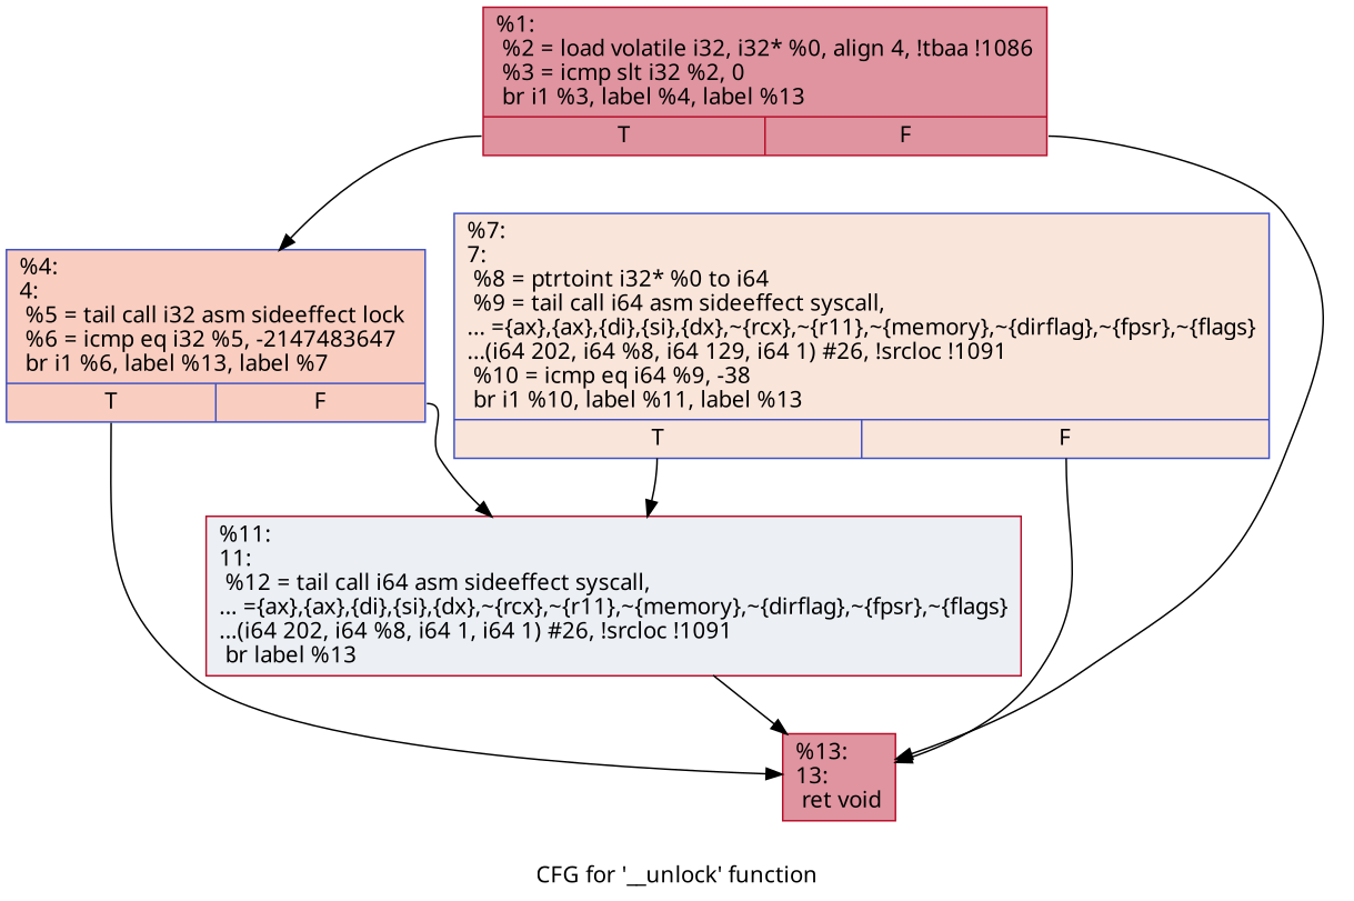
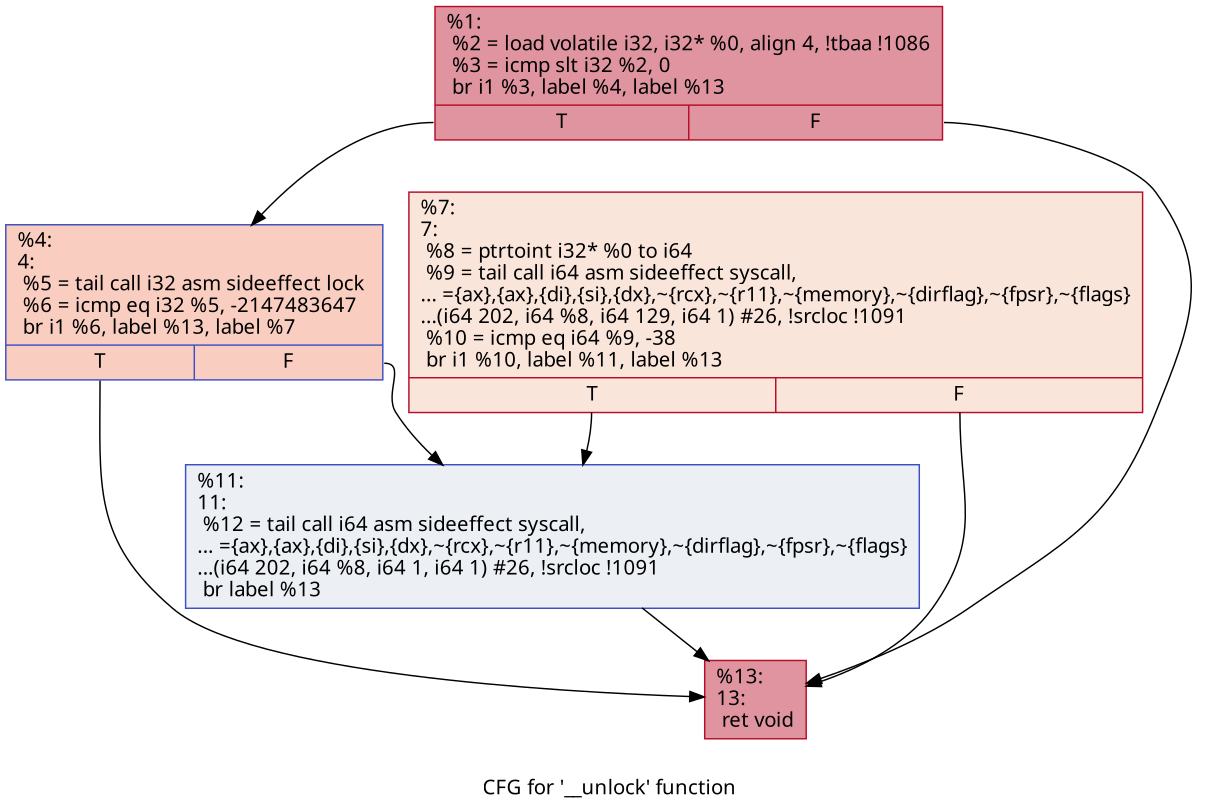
  digraph {
    fontname="Noto Sans"
    label="CFG for '__unlock' function"
    node [color="#3d50c3ff" fillcolor="#b70d2870" fontname="Noto Sans" shape=record style=filled]
    edge [fontname="Noto Sans" tailport=s0]
    n1 [color="#b70d28ff" label="{%1:\l  %2 = load volatile i32, i32* %0, align 4, !tbaa !1086\l  %3 = icmp slt i32 %2, 0\l  br i1 %3, label %4, label %13\l|{<s0>T|<s1>F}}"]
    n2 [fillcolor="#f2907270" label="{%4:\l4:                                                \l  %5 = tail call i32 asm sideeffect lock \l  %6 = icmp eq i32 %5, -2147483647\l  br i1 %6, label %13, label %7\l|{<s0>T|<s1>F}}"]
    n3 [color="#b70d28ff" label="{%13:\l13:                                               \l  ret void\l}"]
-   n4 [color="#b70d28ff" fillcolor="#d4dbe670" label="{%11:\l11:                                               \l  %12 = tail call i64 asm sideeffect syscall,\l... =\{ax\},\{ax\},\{di\},\{si\},\{dx\},~\{rcx\},~\{r11\},~\{memory\},~\{dirflag\},~\{fpsr\},~\{flags\}\l...(i64 202, i64 %8, i64 1, i64 1) #26, !srcloc !1091\l  br label %13\l}"]
-   n5 [fillcolor="#f4c5ad70" label="{%7:\l7:                                                \l  %8 = ptrtoint i32* %0 to i64\l  %9 = tail call i64 asm sideeffect syscall,\l... =\{ax\},\{ax\},\{di\},\{si\},\{dx\},~\{rcx\},~\{r11\},~\{memory\},~\{dirflag\},~\{fpsr\},~\{flags\}\l...(i64 202, i64 %8, i64 129, i64 1) #26, !srcloc !1091\l  %10 = icmp eq i64 %9, -38\l  br i1 %10, label %11, label %13\l|{<s0>T|<s1>F}}"]
+   n4 [fillcolor="#d4dbe670" label="{%11:\l11:                                               \l  %12 = tail call i64 asm sideeffect syscall,\l... =\{ax\},\{ax\},\{di\},\{si\},\{dx\},~\{rcx\},~\{r11\},~\{memory\},~\{dirflag\},~\{fpsr\},~\{flags\}\l...(i64 202, i64 %8, i64 1, i64 1) #26, !srcloc !1091\l  br label %13\l}"]
+   n5 [color="#b70d28ff" fillcolor="#f4c5ad70" label="{%7:\l7:                                                \l  %8 = ptrtoint i32* %0 to i64\l  %9 = tail call i64 asm sideeffect syscall,\l... =\{ax\},\{ax\},\{di\},\{si\},\{dx\},~\{rcx\},~\{r11\},~\{memory\},~\{dirflag\},~\{fpsr\},~\{flags\}\l...(i64 202, i64 %8, i64 129, i64 1) #26, !srcloc !1091\l  %10 = icmp eq i64 %9, -38\l  br i1 %10, label %11, label %13\l|{<s0>T|<s1>F}}"]
    n1 -> n2
    n1 -> n3 [tailport=s1]
    n2 -> n3
    n2 -> n4 [tailport=s1]
    n4 -> n3
    n5 -> n3 [tailport=s1]
    n5 -> n4
  }
